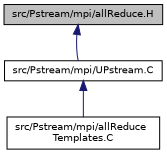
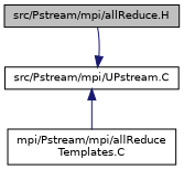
  digraph {
    node [color=black fontname=Helvetica fontsize=10 shape=record]
    edge [color=midnightblue dir=back fontname=Helvetica fontsize=10 labelfontname=Helvetica labelfontsize=10 style=solid]
    n1 [fillcolor=grey75 fontcolor=black height=0.2 label="src/Pstream/mpi/allReduce.H" style=filled width=0.4]
    n2 [height=0.2 label="src/Pstream/mpi/UPstream.C" width=0.4]
-   n3 [height=0.2 label="src/Pstream/mpi/allReduce\lTemplates.C" width=0.4]
-   n1 -> n2
+   n3 [height=0.2 label="mpi/Pstream/mpi/allReduce\lTemplates.C" width=0.4]
+   n2 -> n1
    n2 -> n3
  }
